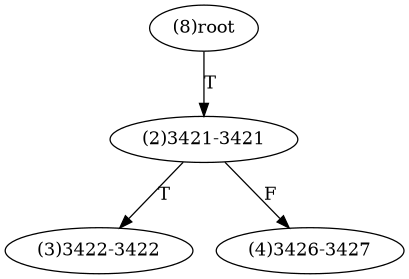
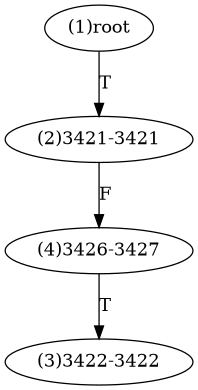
  digraph {
-   n1 [label="(8)root"]
+   n1 [label="(1)root"]
    n2 [label="(2)3421-3421"]
    n3 [label="(3)3422-3422"]
    n4 [label="(4)3426-3427"]
    n1 -> n2 [label=T]
-   n2 -> n3 [label=T]
+   n4 -> n3 [label=T]
    n2 -> n4 [label=F]
  }
